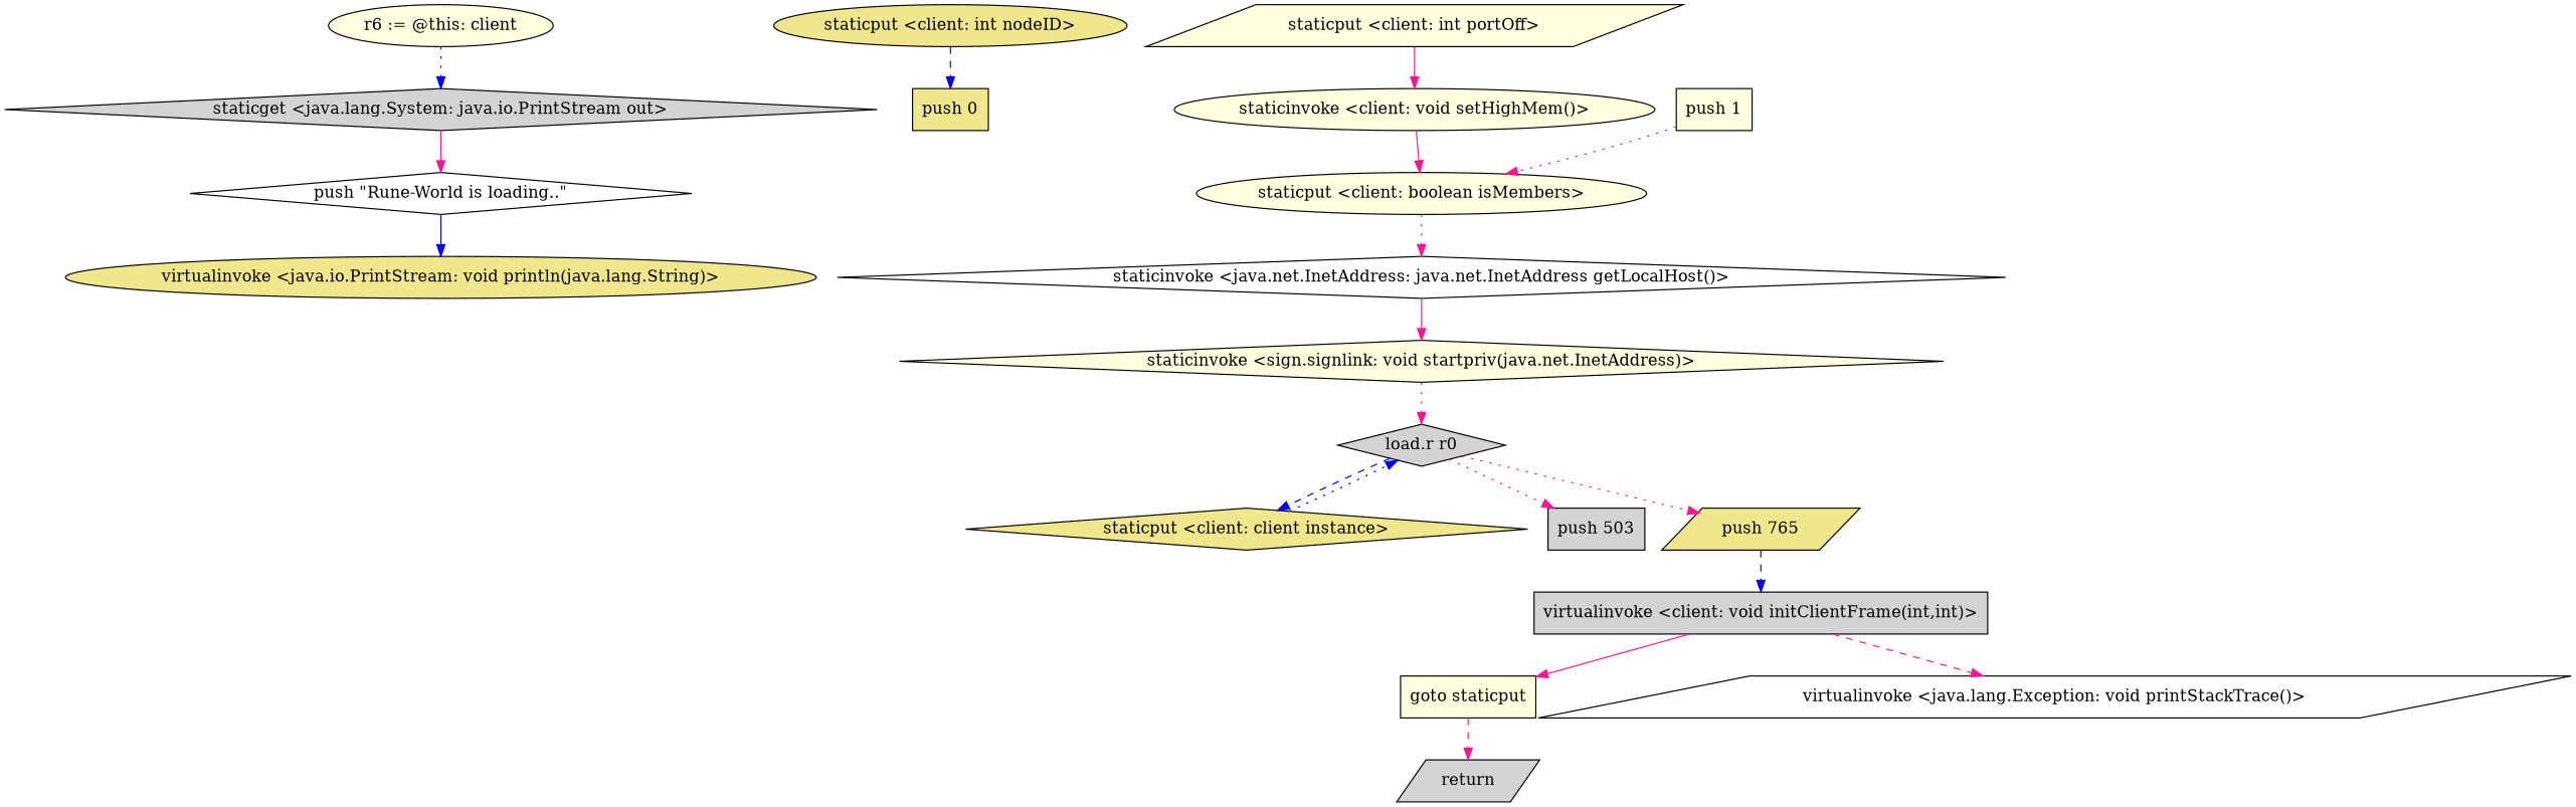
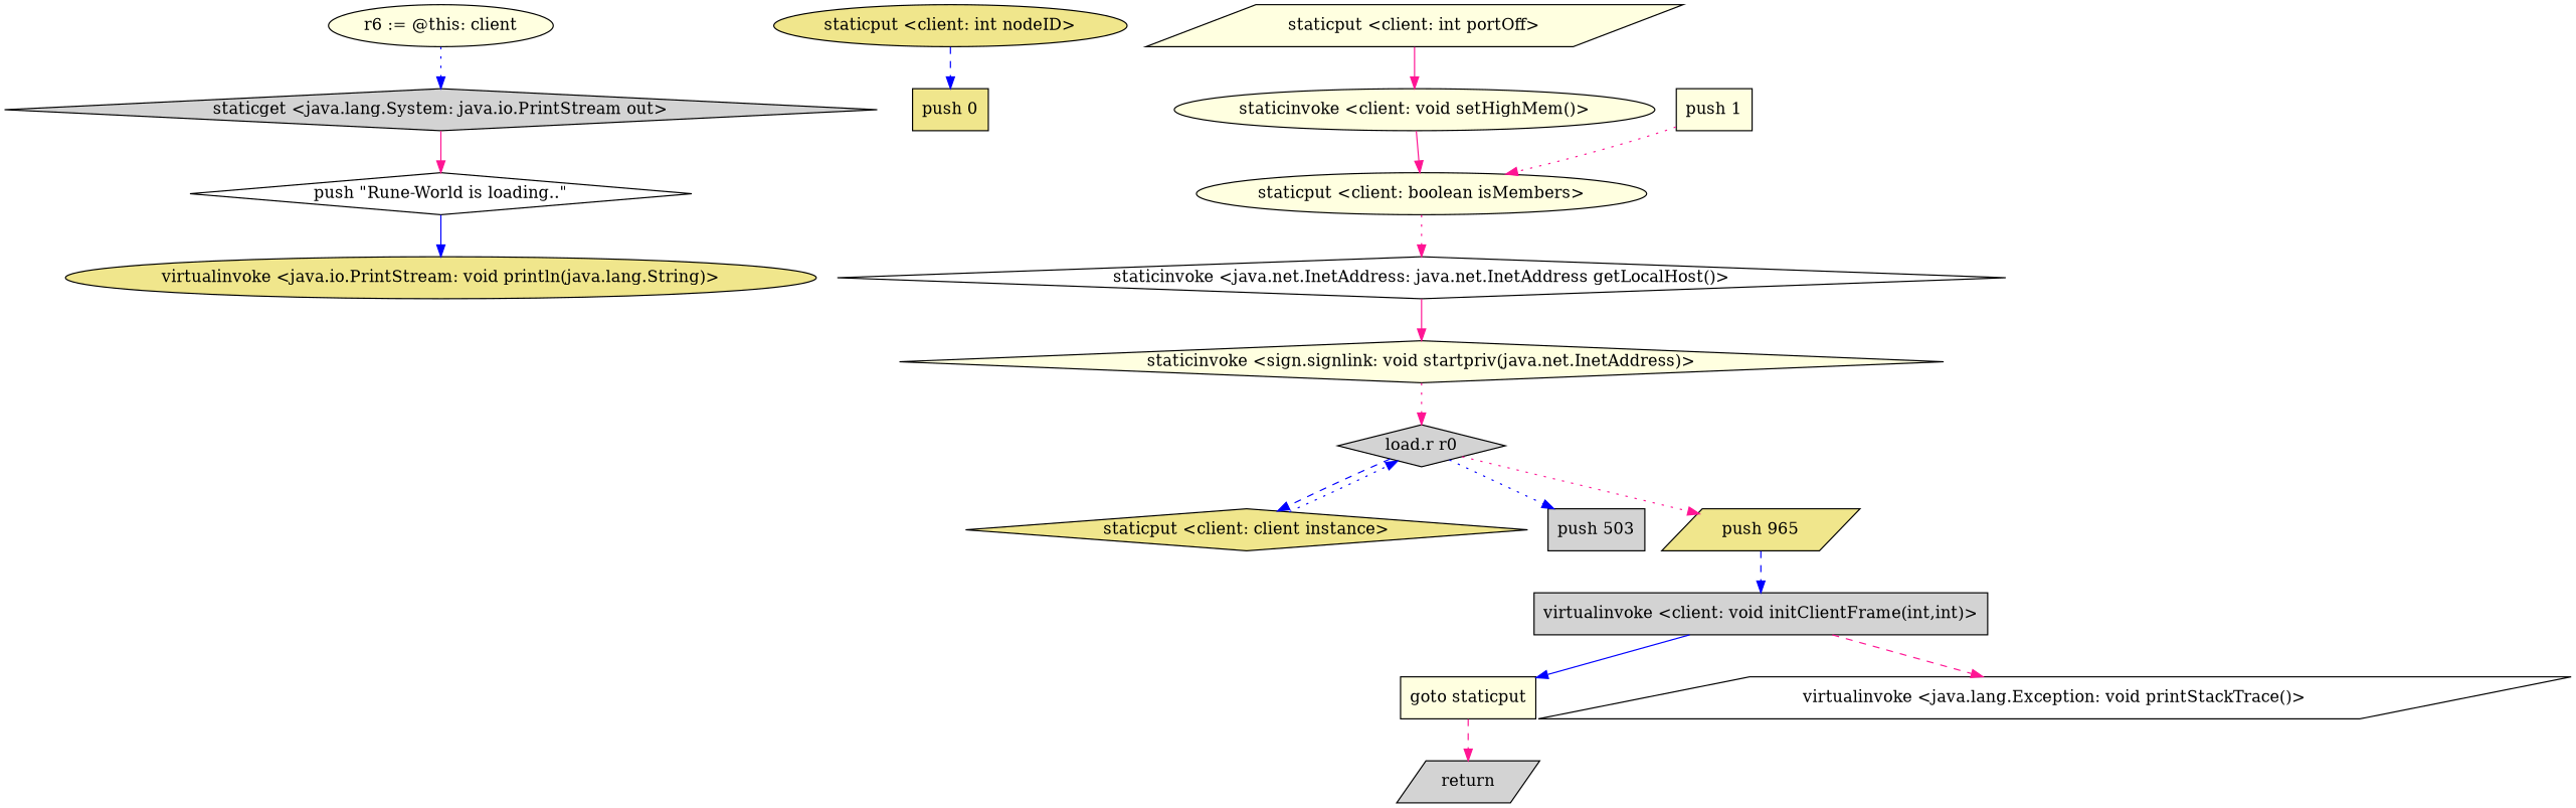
  digraph {
    node [fillcolor=lightyellow shape=diamond style=filled]
    edge [color=deeppink style=dotted]
    n1 [label="r6 := @this: client" shape=ellipse]
    "staticget <java.lang.System: java.io.PrintStream out>" [fillcolor=lightgrey]
    "push \"Rune-World is loading..\"" [fillcolor=white]
    "virtualinvoke <java.io.PrintStream: void println(java.lang.String)>" [fillcolor=khaki shape=ellipse]
    "staticput <client: int nodeID>" [fillcolor=khaki shape=ellipse]
    "push 0" [fillcolor=khaki shape=box]
    "staticput <client: int portOff>" [shape=parallelogram]
    "staticinvoke <client: void setHighMem()>" [shape=ellipse]
    "staticput <client: boolean isMembers>" [shape=ellipse]
    "push 1" [shape=box]
    "staticinvoke <java.net.InetAddress: java.net.InetAddress getLocalHost()>" [fillcolor=white]
    "staticinvoke <sign.signlink: void startpriv(java.net.InetAddress)>"
    "load.r r0" [fillcolor=lightgrey]
    "staticput <client: client instance>" [fillcolor=khaki]
    "push 503" [fillcolor=lightgrey shape=box]
-   "push 765" [fillcolor=khaki shape=parallelogram]
+   "push 765" [fillcolor=khaki shape=parallelogram label="push 965"]
    "virtualinvoke <client: void initClientFrame(int,int)>" [fillcolor=lightgrey shape=box]
    n18 [label="goto staticput" shape=box]
    "virtualinvoke <java.lang.Exception: void printStackTrace()>" [fillcolor=white shape=parallelogram]
    return [fillcolor=lightgrey shape=parallelogram]
    n1 -> "staticget <java.lang.System: java.io.PrintStream out>" [color=blue]
    "staticget <java.lang.System: java.io.PrintStream out>" -> "push \"Rune-World is loading..\"" [style=solid]
    "push \"Rune-World is loading..\"" -> "virtualinvoke <java.io.PrintStream: void println(java.lang.String)>" [color=blue style=solid]
    "staticput <client: int nodeID>" -> "push 0" [color=blue style=dashed]
    "staticput <client: int portOff>" -> "staticinvoke <client: void setHighMem()>" [style=solid]
    "staticinvoke <client: void setHighMem()>" -> "staticput <client: boolean isMembers>" [style=solid]
    "staticput <client: boolean isMembers>" -> "staticinvoke <java.net.InetAddress: java.net.InetAddress getLocalHost()>"
    "push 1" -> "staticput <client: boolean isMembers>"
    "staticinvoke <java.net.InetAddress: java.net.InetAddress getLocalHost()>" -> "staticinvoke <sign.signlink: void startpriv(java.net.InetAddress)>" [style=solid]
    "staticinvoke <sign.signlink: void startpriv(java.net.InetAddress)>" -> "load.r r0"
    "load.r r0" -> "staticput <client: client instance>" [color=blue style=dashed]
-   "load.r r0" -> "push 503"
+   "load.r r0" -> "push 503" [color=blue]
    "load.r r0" -> "push 765"
    "staticput <client: client instance>" -> "load.r r0" [color=blue]
    "push 765" -> "virtualinvoke <client: void initClientFrame(int,int)>" [color=blue style=dashed]
-   "virtualinvoke <client: void initClientFrame(int,int)>" -> n18 [style=solid]
+   "virtualinvoke <client: void initClientFrame(int,int)>" -> n18 [color=blue style=solid]
    "virtualinvoke <client: void initClientFrame(int,int)>" -> "virtualinvoke <java.lang.Exception: void printStackTrace()>" [style=dashed]
    n18 -> return [style=dashed]
  }
